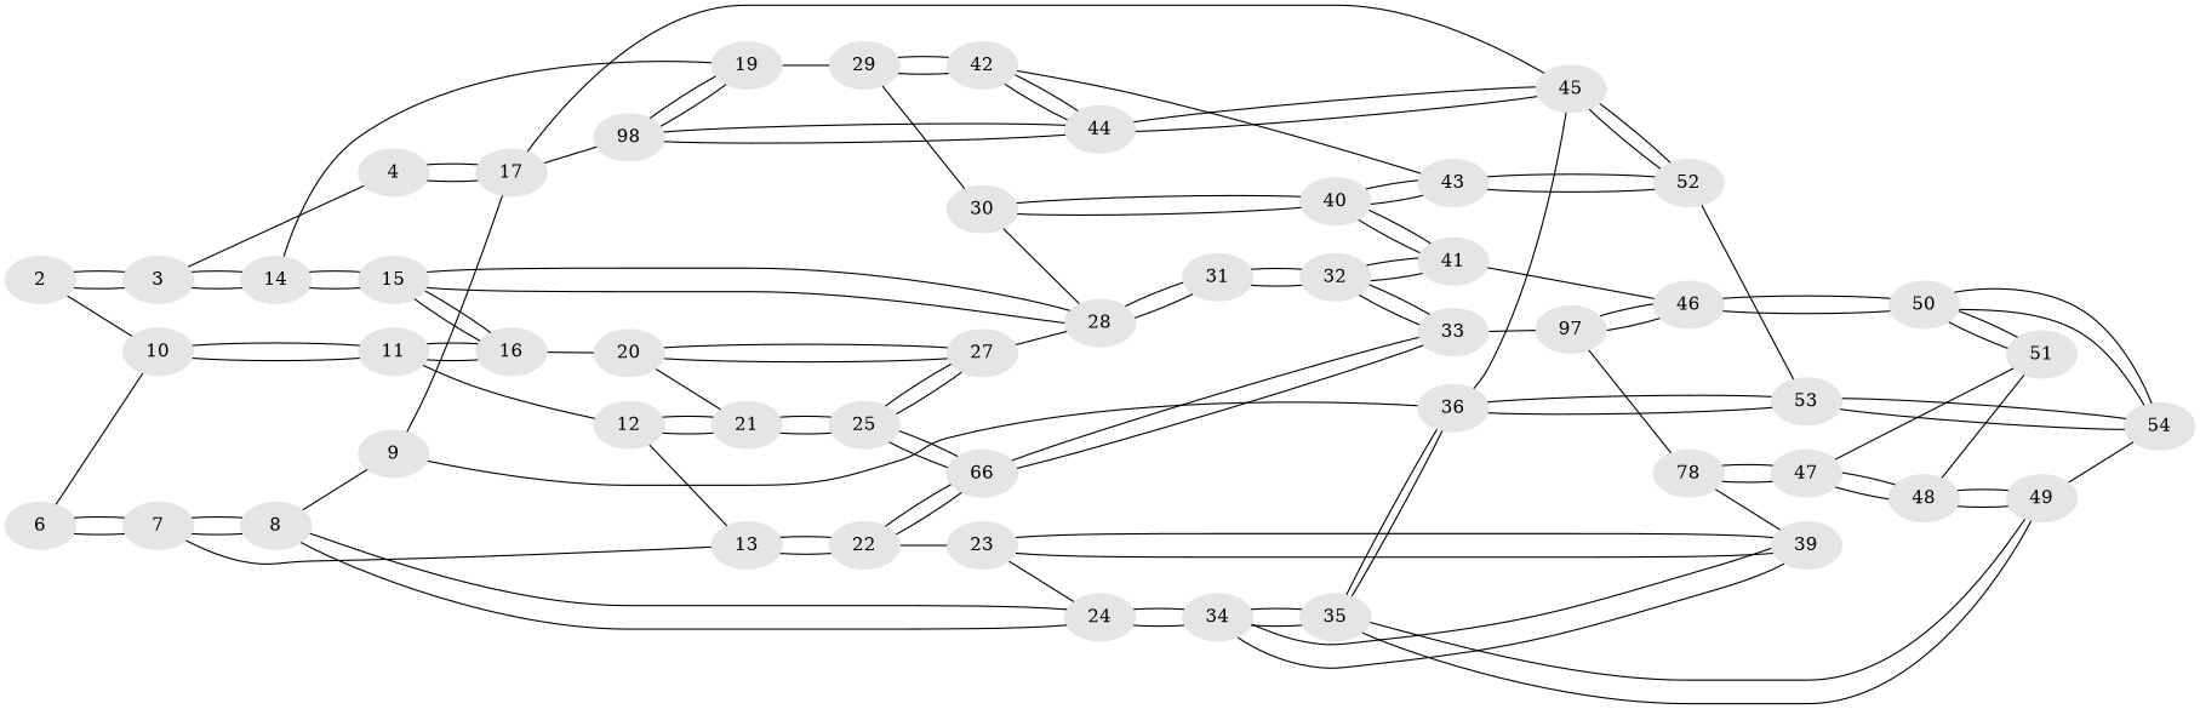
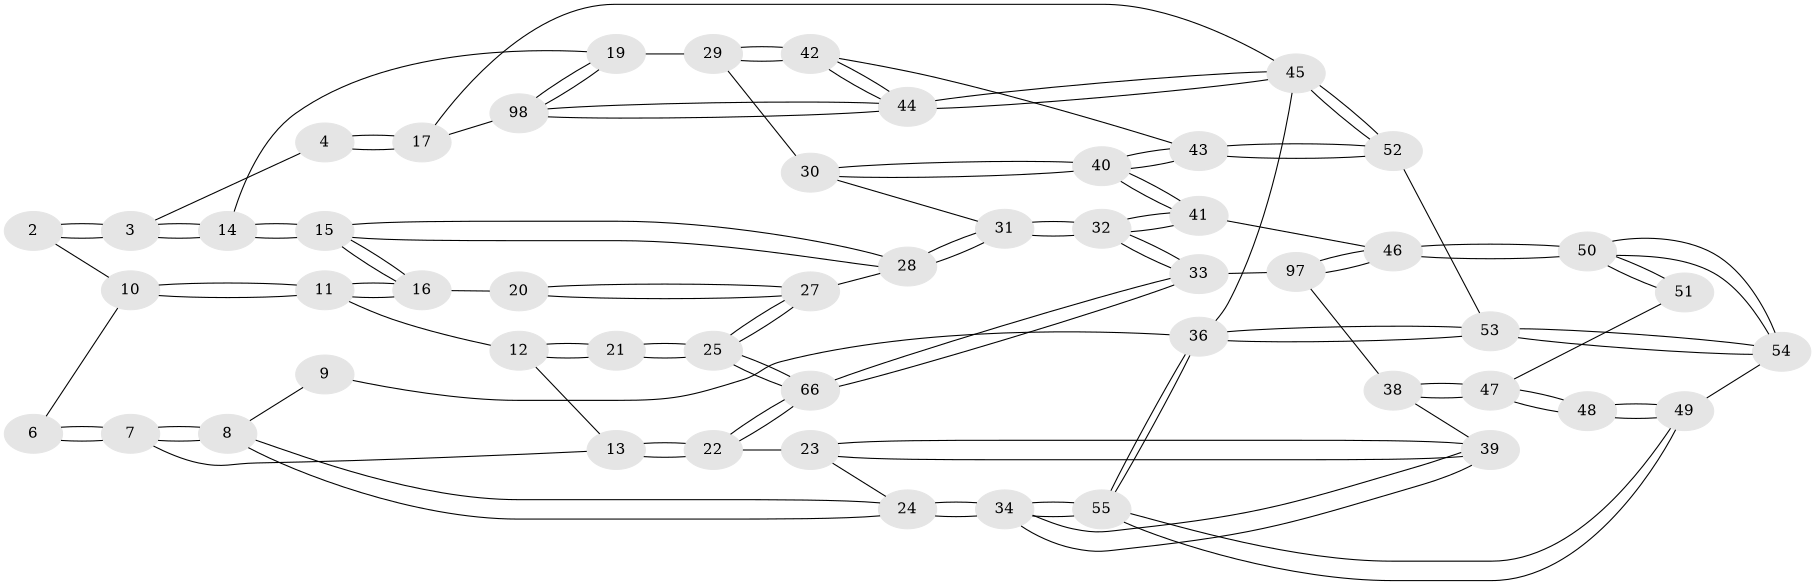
  graph {
    rankdir=LR
    node [color=gray90 style=filled]
    2
    3
    10
    6
    7
    4
    14
    11
    17
    15
    19
    n12 [label=98]
    45
    9
    36
    8
    13
    24
    22
    34
    53
    12
    16
    21
    20
    25
    23
    n28 [label=66]
    28
    29
    31
    27
    44
    52
    30
    42
    39
    33
-   35
+   35 [label=55]
    n40 [label=97]
    32
    40
    43
    41
    46
-   38 [label=78]
+   38
    49
    54
    47
    50
    48
    51
    2 -- 3
    2 -- 3
    2 -- 10
    3 -- 4
    3 -- 14
    3 -- 14
    10 -- 11
    10 -- 11
    6 -- 10
    6 -- 7
    6 -- 7
    7 -- 8
    7 -- 8
    7 -- 13
    4 -- 17
    4 -- 17
    14 -- 15
    14 -- 15
    14 -- 19
    11 -- 12
    11 -- 16
    11 -- 16
    17 -- n12
    17 -- 45
    15 -- 16
    15 -- 16
    15 -- 28
    15 -- 28
    19 -- 29
    n12 -- 19
    n12 -- 19
    n12 -- 44
    n12 -- 44
    45 -- 52
    45 -- 52
-   9 -- 17
    9 -- 36
    36 -- 45
    36 -- 53
    36 -- 53
    8 -- 9
    8 -- 24
    8 -- 24
    13 -- 22
    13 -- 22
    24 -- 34
    24 -- 34
    22 -- 23
    22 -- n28
    22 -- n28
    34 -- 39
    34 -- 39
    34 -- 35
    34 -- 35
    53 -- 54
    53 -- 54
    12 -- 13
    12 -- 21
    12 -- 21
    16 -- 20
    21 -- 25
    21 -- 25
-   20 -- 21
    20 -- 27
    20 -- 27
    25 -- n28
    25 -- n28
    25 -- 27
    25 -- 27
    23 -- 24
    23 -- 39
    23 -- 39
    n28 -- 33
    n28 -- 33
    28 -- 31
    28 -- 31
    29 -- 30
    29 -- 42
    29 -- 42
    31 -- 32
    31 -- 32
    27 -- 28
    44 -- 45
    44 -- 45
    52 -- 53
-   30 -- 28
+   30 -- 31
    30 -- 40
    30 -- 40
    42 -- 44
    42 -- 44
    42 -- 43
    33 -- n40
    35 -- 36
    35 -- 36
    35 -- 49
    35 -- 49
    n40 -- 46
    n40 -- 46
    n40 -- 38
    32 -- 33
    32 -- 33
    32 -- 41
    32 -- 41
    40 -- 43
    40 -- 43
    40 -- 41
    40 -- 41
    43 -- 52
    43 -- 52
    41 -- 46
    46 -- 50
    46 -- 50
    38 -- 39
    38 -- 47
    38 -- 47
    49 -- 54
    47 -- 48
    47 -- 48
    47 -- 51
    50 -- 54
    50 -- 54
    50 -- 51
    50 -- 51
    48 -- 49
    48 -- 49
-   48 -- 51
  }
